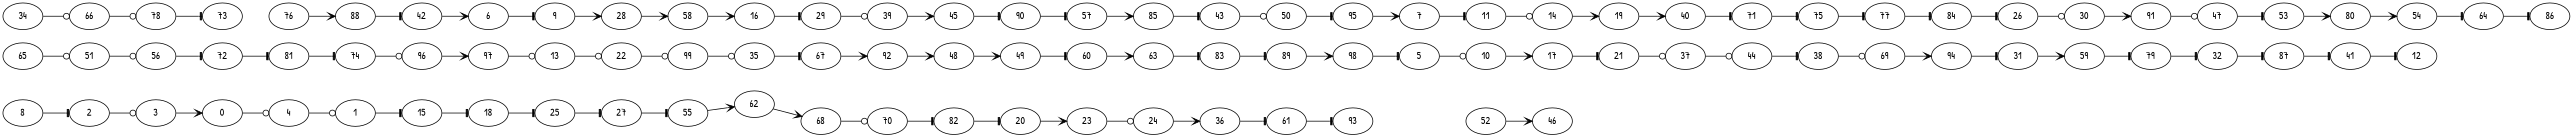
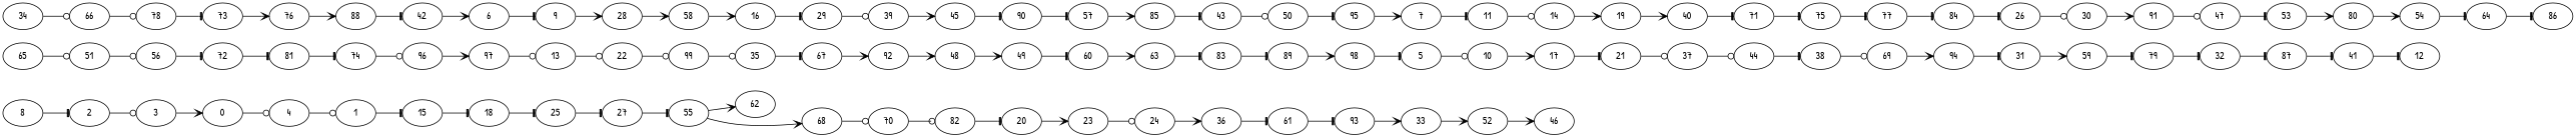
  digraph {
    fontname="Patrick Hand"
    rankdir=LR
    node [fontname="Patrick Hand"]
    edge [arrowhead=tee fontname="Patrick Hand"]
    0
    4
    1
    15
    18
    2
    3
    5
    10
    17
    6
    9
    28
    7
    11
    14
    8
    58
    21
    19
    34
    66
    13
    22
    99
    40
    25
    16
    29
    39
    37
    27
    71
    20
    23
    24
    44
    35
    36
    61
    55
    26
    30
    91
    62
    45
    47
    31
    59
    79
    32
    87
    41
+   33
    52
    46
    78
    67
    92
    93
    38
    69
    94
    90
    75
    12
    42
    43
    50
    95
    57
    65
    51
    53
    80
    48
    49
    60
    63
    56
    72
    54
    64
    86
    68
    81
    85
    83
    70
    89
    73
    82
    77
    74
    76
    88
    96
    97
    84
    98
    0 -> 4 [arrowhead=odot]
    4 -> 1 [arrowhead=odot]
    1 -> 15
    15 -> 18
    18 -> 25
    2 -> 3 [arrowhead=odot]
    3 -> 0 [arrowhead=vee]
    5 -> 10 [arrowhead=odot]
    10 -> 17 [arrowhead=vee]
    17 -> 21
    6 -> 9
    9 -> 28 [arrowhead=vee]
    28 -> 58 [arrowhead=vee]
    7 -> 11
    11 -> 14 [arrowhead=odot]
    14 -> 19 [arrowhead=vee]
    8 -> 2
    58 -> 16 [arrowhead=vee]
    21 -> 37 [arrowhead=odot]
    19 -> 40 [arrowhead=vee]
    34 -> 66 [arrowhead=odot]
    66 -> 78 [arrowhead=odot]
    13 -> 22 [arrowhead=odot]
    22 -> 99 [arrowhead=odot]
    99 -> 35 [arrowhead=odot]
    40 -> 71
    25 -> 27
    16 -> 29
    29 -> 39 [arrowhead=odot]
    39 -> 45 [arrowhead=vee]
    37 -> 44 [arrowhead=odot]
    27 -> 55
    71 -> 75
    20 -> 23 [arrowhead=vee]
    23 -> 24 [arrowhead=odot]
    24 -> 36 [arrowhead=vee]
    44 -> 38
    35 -> 67
    36 -> 61
    61 -> 93
    55 -> 62 [arrowhead=vee]
    26 -> 30 [arrowhead=odot]
    30 -> 91 [arrowhead=vee]
    91 -> 47 [arrowhead=odot]
-   62 -> 68 [arrowhead=vee]
+   55 -> 68 [arrowhead=vee]
    45 -> 90
    47 -> 53
    31 -> 59 [arrowhead=vee]
    59 -> 79
    79 -> 32
    32 -> 87
    87 -> 41
    41 -> 12
+   33 -> 52 [arrowhead=vee]
    52 -> 46 [arrowhead=vee]
    78 -> 73
    67 -> 92 [arrowhead=vee]
    92 -> 48 [arrowhead=vee]
+   93 -> 33 [arrowhead=vee]
    38 -> 69 [arrowhead=odot]
    69 -> 94 [arrowhead=vee]
    94 -> 31
    90 -> 57
    75 -> 77
    42 -> 6 [arrowhead=vee]
    43 -> 50 [arrowhead=odot]
    50 -> 95
    95 -> 7 [arrowhead=vee]
    57 -> 85 [arrowhead=vee]
    65 -> 51 [arrowhead=odot]
    51 -> 56 [arrowhead=odot]
    53 -> 80 [arrowhead=vee]
    80 -> 54 [arrowhead=vee]
    48 -> 49 [arrowhead=vee]
    49 -> 60
    60 -> 63 [arrowhead=vee]
    63 -> 83
    56 -> 72
    72 -> 81
    54 -> 64
    64 -> 86
    68 -> 70 [arrowhead=odot]
    81 -> 74
    85 -> 43
    83 -> 89
-   70 -> 82
+   70 -> 82 [arrowhead=odot]
    89 -> 98 [arrowhead=vee]
+   73 -> 76 [arrowhead=vee]
    82 -> 20
    77 -> 84
    74 -> 96 [arrowhead=odot]
    76 -> 88 [arrowhead=vee]
    88 -> 42
    96 -> 97 [arrowhead=vee]
    97 -> 13 [arrowhead=odot]
    84 -> 26
    98 -> 5
  }
